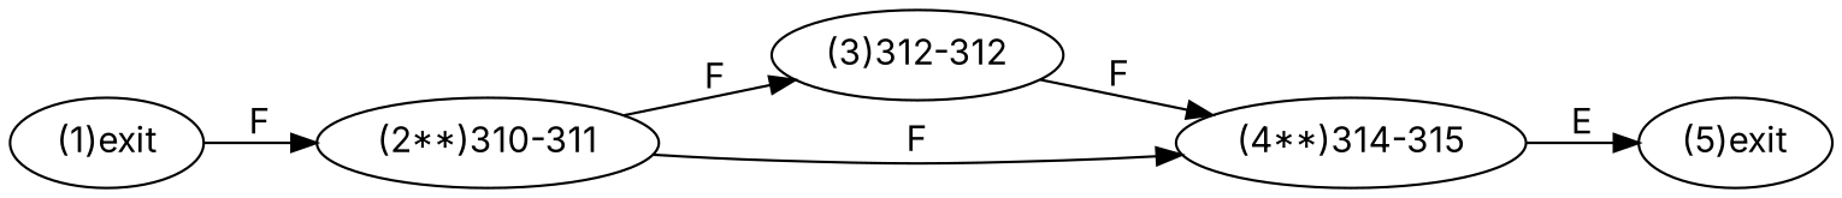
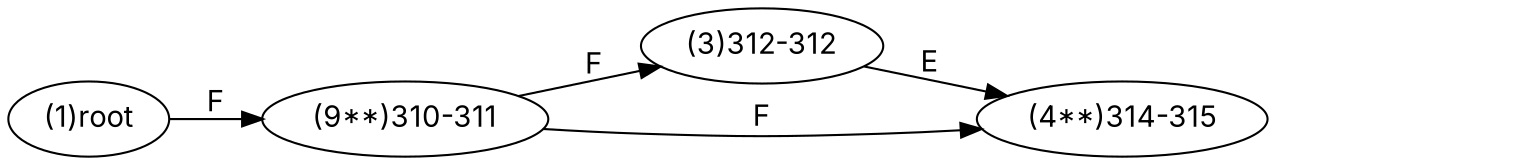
  digraph {
    fontname=Inter
    rankdir=LR
    node [fontname=Inter]
    edge [fontname=Inter]
-   n1 [label="(1)exit"]
-   n2 [label="(2**)310-311"]
+   n1 [label="(1)root"]
+   n2 [label="(9**)310-311"]
    n3 [label="(3)312-312"]
    n4 [label="(4**)314-315"]
-   n5 [label="(5)exit"]
    n1 -> n2 [label=F]
    n2 -> n3 [label=F]
    n2 -> n4 [label=F]
-   n3 -> n4 [label=F]
-   n4 -> n5 [label=E]
+   n3 -> n4 [label=E]
  }
